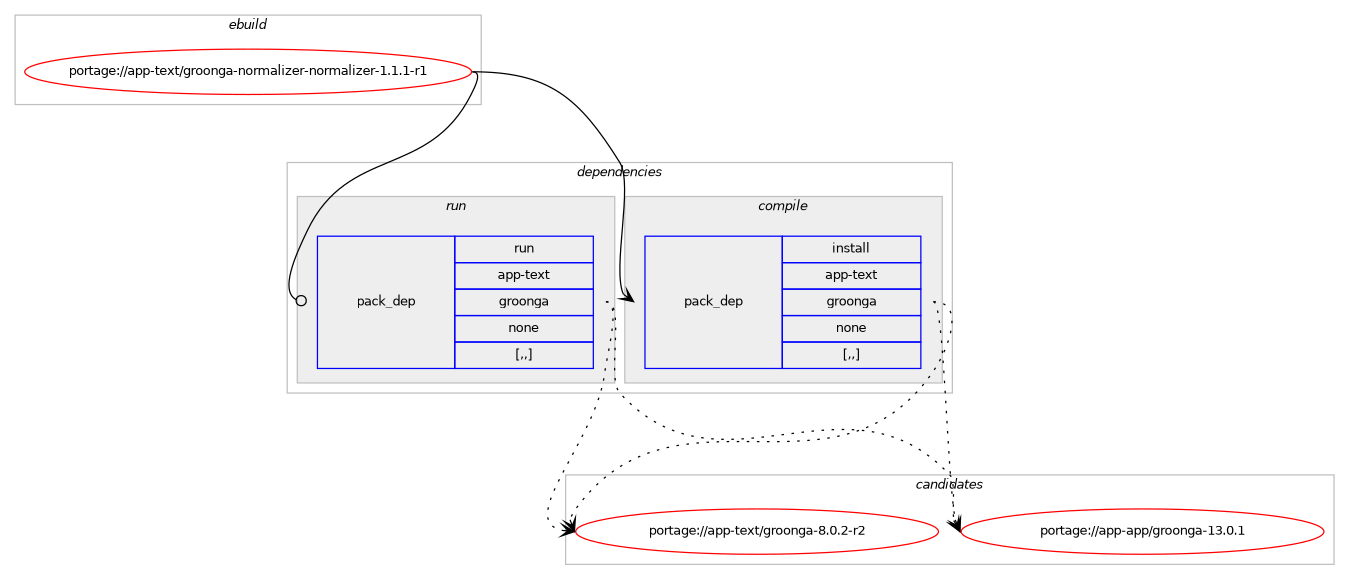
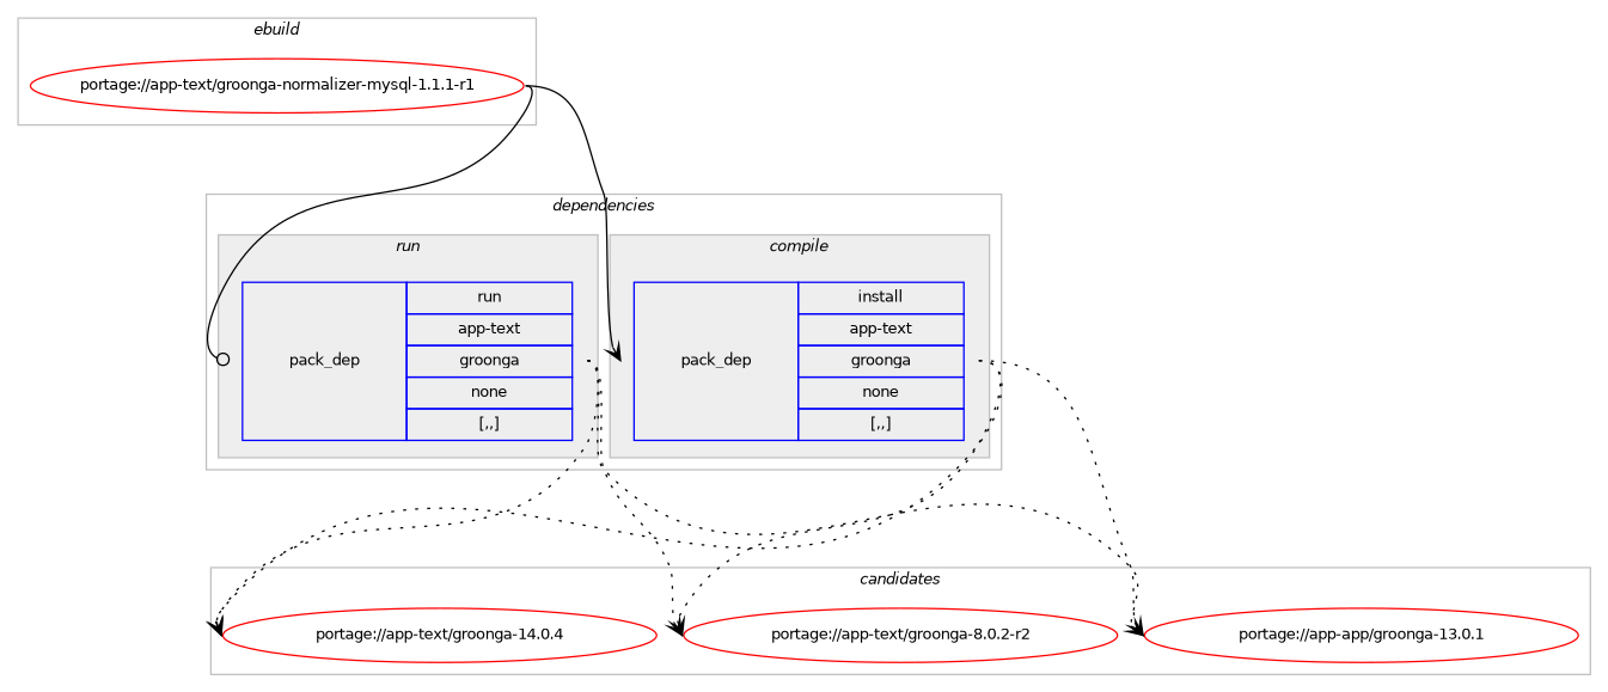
  digraph {
    compound=true
    concentrate=true
    fontname=Helvetica
    fontsize=10
    newrank=true
    rankdir=TB
    ranksep=1.5
    node [color=red fontname=Helvetica fontsize=10]
    edge [arrowhead=vee headport=w style=dotted tailport=e weight=100]
-   n1 [label="portage://app-text/groonga-normalizer-normalizer-1.1.1-r1" width=4]
+   n1 [label="portage://app-text/groonga-normalizer-mysql-1.1.1-r1" width=4]
    n2 [color=blue label=<<TABLE BORDER="0" CELLBORDER="1" CELLSPACING="0" CELLPADDING="4" WIDTH="220"><TR><TD ROWSPAN="6" CELLPADDING="30">pack_dep</TD></TR><TR><TD WIDTH="110">install</TD></TR><TR><TD>app-text</TD></TR><TR><TD>groonga</TD></TR><TR><TD>none</TD></TR><TR><TD>[,,]</TD></TR></TABLE>> shape=none]
    n3 [color=blue label=<<TABLE BORDER="0" CELLBORDER="1" CELLSPACING="0" CELLPADDING="4" WIDTH="220"><TR><TD ROWSPAN="6" CELLPADDING="30">pack_dep</TD></TR><TR><TD WIDTH="110">run</TD></TR><TR><TD>app-text</TD></TR><TR><TD>groonga</TD></TR><TR><TD>none</TD></TR><TR><TD>[,,]</TD></TR></TABLE>> shape=none]
+   n4 [label="portage://app-text/groonga-14.0.4" width=4]
    n5 [label="portage://app-app/groonga-13.0.1" width=4]
    n6 [label="portage://app-text/groonga-8.0.2-r2" width=4]
    subgraph cluster_1 {
      color=gray
      label=<<i>ebuild</i>>
      n1
    }
    subgraph cluster_2 {
      color=gray
      label=<<i>dependencies</i>>
      subgraph cluster_3 {
        color=gray
        fillcolor="#eeeeee"
        label=<<i>compile</i>>
        style=filled
        subgraph sub_4 {
          color=gray
          fillcolor="#eeeeee"
          label=<<i>compile</i>>
          style=filled
          n2
        }
      }
      subgraph cluster_5 {
        color=gray
        fillcolor="#eeeeee"
        label=<<i>compile and run</i>>
        style=filled
      }
      subgraph cluster_6 {
        color=gray
        fillcolor="#eeeeee"
        label=<<i>run</i>>
        style=filled
        subgraph sub_7 {
          color=gray
          fillcolor="#eeeeee"
          label=<<i>run</i>>
          style=filled
          n3
        }
      }
    }
    subgraph cluster_8 {
      color=gray
      label=<<i>candidates</i>>
      rank=same
      subgraph sub_9 {
        color=black
        label=<<i>candidates</i>>
        nodesep=1
        rank=same
+       n4
        n5
        n6
      }
      subgraph sub_10 {
        color=black
        label=<<i>candidates</i>>
        nodesep=1
        rank=same
+       n4
        n5
        n6
      }
    }
    n1 -> n2 [style=solid weight=20]
    n1 -> n3 [arrowhead=odot style=solid weight=20]
+   n2 -> n4
    n2 -> n5
    n2 -> n6
+   n3 -> n4
    n3 -> n5
    n3 -> n6
  }
